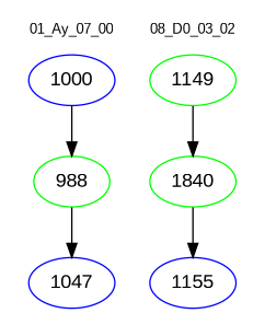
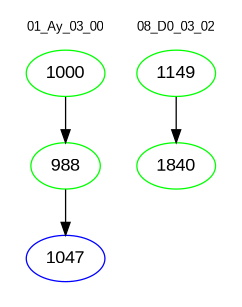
  digraph {
    fontname="Liberation Sans"
    node [color=green fontname="Liberation Sans"]
    edge [color=black fontname="Liberation Sans"]
-   n1 [color=blue label=1000]
+   n1 [label=1000]
    n2 [label=988]
    n3 [color=blue label=1047]
    n4 [label=1149]
    n5 [label=1840]
-   n6 [color=blue label=1155]
    subgraph cluster_1 {
      color=white
      fontsize=10
-     label="01_Ay_07_00"
+     label="01_Ay_03_00"
      n1
      n2
      n3
    }
    subgraph cluster_2 {
      color=white
      fontsize=10
      label="08_D0_03_02"
      n4
      n5
-     n6
    }
    n1 -> n2
    n2 -> n3
    n4 -> n5
-   n5 -> n6
  }
